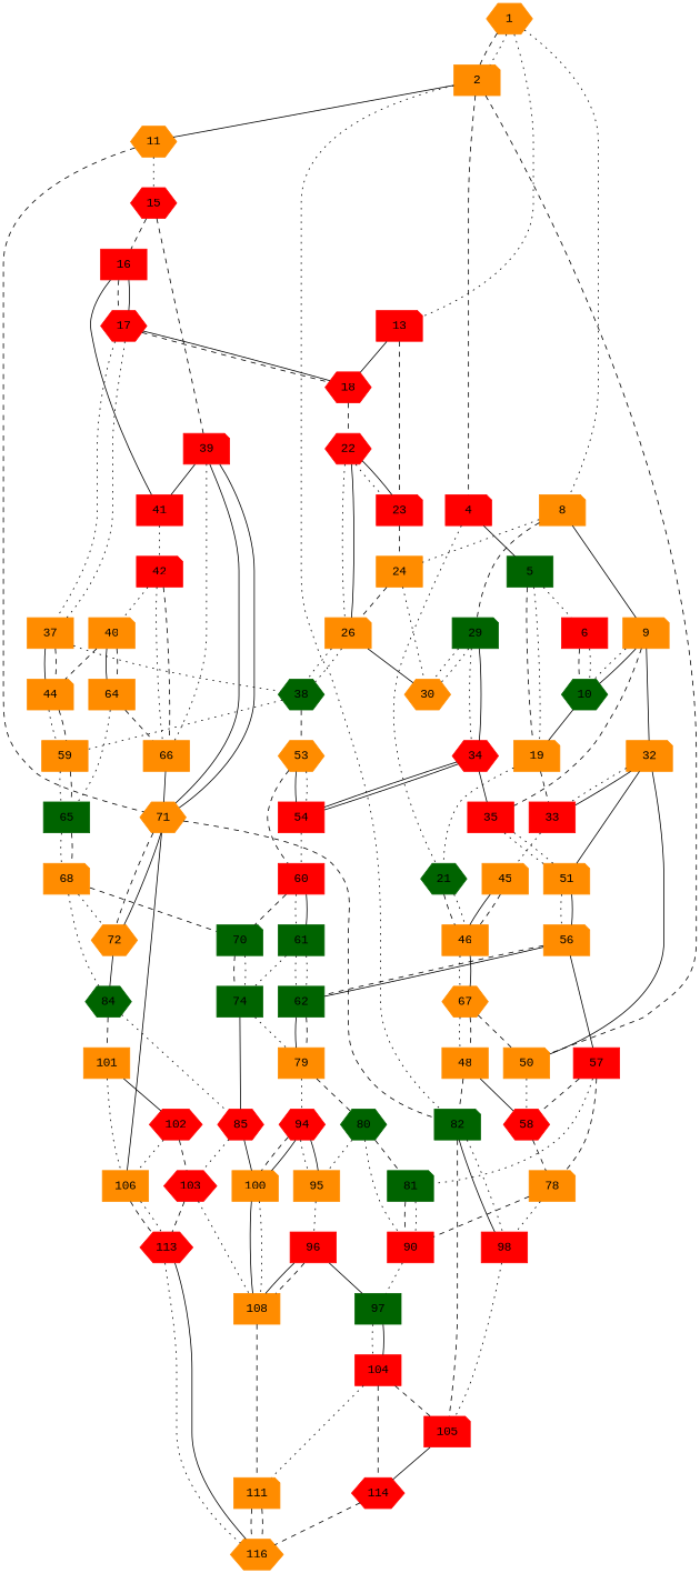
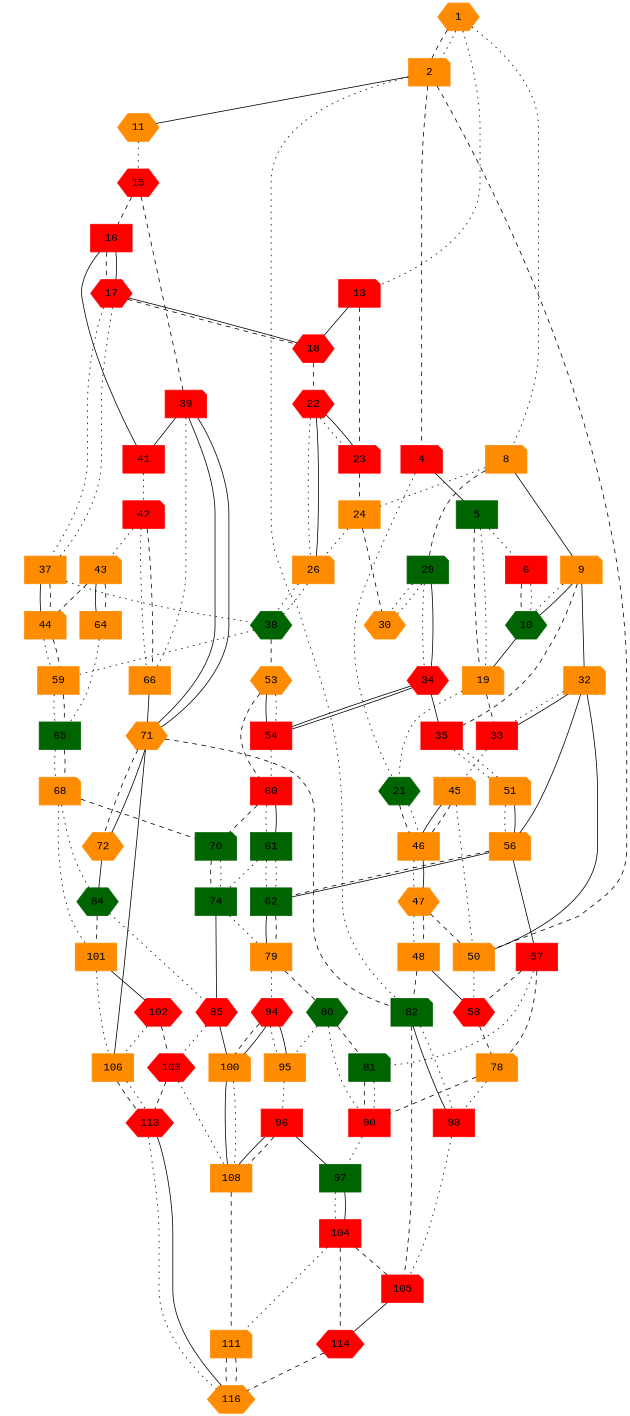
  graph {
    fontname="Liberation Mono"
    node [color=darkorange fontname="Liberation Mono" shape=box style=filled]
    edge [fontname="Liberation Mono" style=dotted]
    1 [shape=hexagon super="+7"]
    2 [shape=note super="+3"]
    8 [shape=note super="+25"]
    13 [color=red shape=note super="+14"]
    4 [color=red shape=note]
    11 [shape=hexagon super="+12"]
    82 [color=darkgreen shape=note super="+83"]
    50 [shape=note super="+55"]
    9 [shape=note super="+31"]
    24 [super="+28"]
    29 [color=darkgreen shape=note]
    18 [color=red shape=hexagon]
    23 [color=red shape=note]
    5 [color=darkgreen]
    21 [color=darkgreen shape=hexagon]
    15 [color=red shape=hexagon super="+36"]
    71 [shape=hexagon super="+89"]
    48 [super="+76"]
    58 [color=red shape=hexagon super="+75"]
    98 [color=red]
    105 [color=red shape=note super="+115"]
    6 [color=red]
    19 [shape=note super="+20"]
    46
    10 [color=darkgreen shape=hexagon]
    33 [color=red]
    32 [shape=note super="+49"]
    35 [color=red]
    26 [shape=note super="+27"]
    30 [shape=hexagon]
    34 [color=red shape=hexagon]
    51 [shape=note]
    16 [color=red]
    39 [color=red shape=note super="+40"]
    72 [shape=hexagon super="+73"]
    106 [super="+107"]
    22 [color=red shape=hexagon]
    17 [color=red shape=hexagon]
    41 [color=red]
    66 [super="+67"]
    37
    42 [color=red shape=note]
    38 [color=darkgreen shape=hexagon super="+52"]
    44 [shape=note]
    45 [shape=note]
-   47 [shape=hexagon label=67]
+   47 [shape=hexagon]
    53 [shape=hexagon]
    59
    54 [color=red]
    56 [shape=note]
    60 [color=red super="+63"]
    65 [color=darkgreen]
-   43 [shape=note label=40]
+   43 [shape=note]
    64
    78 [shape=note super="+91"]
    57 [color=red super="+77"]
    62 [color=darkgreen]
    61 [color=darkgreen]
    70 [color=darkgreen shape=note]
    81 [color=darkgreen shape=note]
    79 [super="+88"]
    90 [color=red super="+93"]
    68 [shape=note super="+69"]
    74 [color=darkgreen super="+86"]
    85 [color=red shape=hexagon super="+99"]
    80 [color=darkgreen shape=hexagon super="+92"]
    94 [color=red shape=hexagon]
    84 [color=darkgreen shape=hexagon super="+87"]
    101
    113 [color=red shape=hexagon]
    100 [shape=note]
    103 [color=red shape=hexagon super="+109"]
    97 [color=darkgreen]
    95
    96 [color=red]
    114 [color=red shape=hexagon]
    102 [color=red shape=hexagon]
    108 [super="+110"]
    104 [color=red super="+112"]
    111 [shape=note]
    116 [shape=hexagon]
    1 -- 2 [style=dashed]
    1 -- 2
    1 -- 8
    1 -- 13
    2 -- 4 [style=dashed]
    2 -- 11 [style=solid]
    2 -- 82
    2 -- 50 [style=dashed]
    8 -- 9 [style=solid]
    8 -- 24
    8 -- 29 [style=dashed]
    13 -- 18 [style=solid]
    13 -- 23 [style=dashed]
    4 -- 5 [style=solid]
    4 -- 21
    11 -- 15 [weight=2]
-   11 -- 71 [style=dashed]
    82 -- 98 [style=solid]
    82 -- 98
    82 -- 105 [style=dashed]
    50 -- 58
    9 -- 10
    9 -- 10 [style=solid]
    9 -- 32 [style=solid]
    9 -- 35 [style=dashed]
-   24 -- 26 [style=dashed]
-   24 -- 30
+   24 -- 26
+   24 -- 30 [style=dashed]
    29 -- 30
    29 -- 30
    29 -- 34
    29 -- 34 [style=solid]
    18 -- 22 [style=dashed]
    23 -- 24 [style=dashed]
    5 -- 6
    5 -- 19 [style=dashed]
    5 -- 19
    21 -- 46 [style=dashed]
    21 -- 46
    15 -- 16 [style=dashed]
    15 -- 39 [style=dashed]
    71 -- 82 [style=dashed]
    71 -- 72 [style=dashed]
    71 -- 72 [style=solid]
    71 -- 106 [style=solid]
    48 -- 82 [style=dashed]
    48 -- 58 [style=solid]
    58 -- 78 [style=dashed]
    98 -- 105
    105 -- 114 [style=solid]
    6 -- 10 [style=dashed]
    6 -- 10
    19 -- 21
    19 -- 33 [style=dashed]
    46 -- 47
    46 -- 47 [style=solid]
    10 -- 19 [style=solid]
    33 -- 45
    32 -- 50 [style=solid]
    32 -- 33
    32 -- 33 [style=solid]
-   32 -- 51 [style=solid]
+   32 -- 56 [style=solid]
    35 -- 51
    35 -- 51
-   26 -- 30 [style=solid]
    26 -- 38
    26 -- 38
    34 -- 35 [style=solid]
    34 -- 54 [style=solid]
    34 -- 54 [style=solid]
    51 -- 56
    51 -- 56 [style=solid]
    16 -- 17 [style=dashed]
    16 -- 17 [style=solid]
    16 -- 41 [style=solid]
    39 -- 71 [style=solid]
    39 -- 71 [style=solid]
    39 -- 41 [style=solid]
    39 -- 66
    72 -- 84 [style=solid]
    106 -- 113 [style=dashed]
    106 -- 113
    22 -- 23
    22 -- 23 [style=solid]
    22 -- 26
    22 -- 26 [style=solid]
    17 -- 18 [style=dashed]
    17 -- 18 [style=solid]
    17 -- 37
    17 -- 37
    41 -- 42
    66 -- 71 [style=solid]
    37 -- 38
    37 -- 44 [style=solid]
    37 -- 44 [style=dashed]
    42 -- 66
    42 -- 66 [style=dashed]
    42 -- 43
    38 -- 53 [style=dashed]
    38 -- 59
    44 -- 59
    44 -- 59 [style=dashed]
+   45 -- 50
    45 -- 46 [style=solid]
    45 -- 46 [style=dashed]
    47 -- 50 [style=dashed]
    47 -- 48
    47 -- 48 [style=dashed]
    53 -- 54 [style=solid]
    53 -- 54
    53 -- 60 [style=dashed]
    59 -- 65
    59 -- 65 [style=dashed]
    54 -- 60
    56 -- 57 [style=solid]
    56 -- 62 [style=dashed]
    56 -- 62 [style=solid]
    60 -- 61
    60 -- 61 [style=solid]
    60 -- 70 [style=dashed]
    65 -- 68
    65 -- 68 [style=dashed]
    43 -- 44 [style=dashed]
    43 -- 64 [style=solid]
    43 -- 64 [style=dashed]
-   64 -- 66 [style=dashed]
    64 -- 65
    78 -- 98
    78 -- 90 [style=dashed]
    57 -- 58 [style=dashed]
    57 -- 78 [style=dashed]
    57 -- 81
    62 -- 79 [style=solid]
    62 -- 79 [style=dashed]
    61 -- 62
    61 -- 62
    61 -- 74
    70 -- 74 [style=dashed]
    70 -- 74
    81 -- 90 [style=dashed]
    81 -- 90
    79 -- 80 [style=dashed]
    79 -- 94
    90 -- 97
-   68 -- 72
+   68 -- 101
    68 -- 70 [style=dashed]
    68 -- 84
    74 -- 79
    74 -- 85 [style=solid]
    85 -- 100 [style=solid]
    85 -- 103
    80 -- 81 [style=dashed]
    80 -- 90
    80 -- 95
    94 -- 100 [style=dashed]
    94 -- 100 [style=solid]
    94 -- 95
    94 -- 95 [style=solid]
    84 -- 85
    84 -- 101 [style=dashed]
    101 -- 106
    101 -- 102 [style=solid]
    113 -- 116
    113 -- 116 [style=solid]
    100 -- 108 [style=solid]
    100 -- 108
    103 -- 113 [style=dashed]
    103 -- 108
    97 -- 104
    97 -- 104 [style=solid]
    95 -- 96
    96 -- 97 [style=solid]
    96 -- 108 [style=solid]
    96 -- 108 [style=dashed]
    114 -- 116 [style=dashed]
    102 -- 106
    102 -- 103 [style=dashed]
    108 -- 111 [style=dashed]
    104 -- 105 [style=dashed]
    104 -- 114 [style=dashed]
    104 -- 111
    111 -- 116 [style=dashed]
    111 -- 116 [style=dashed]
  }
